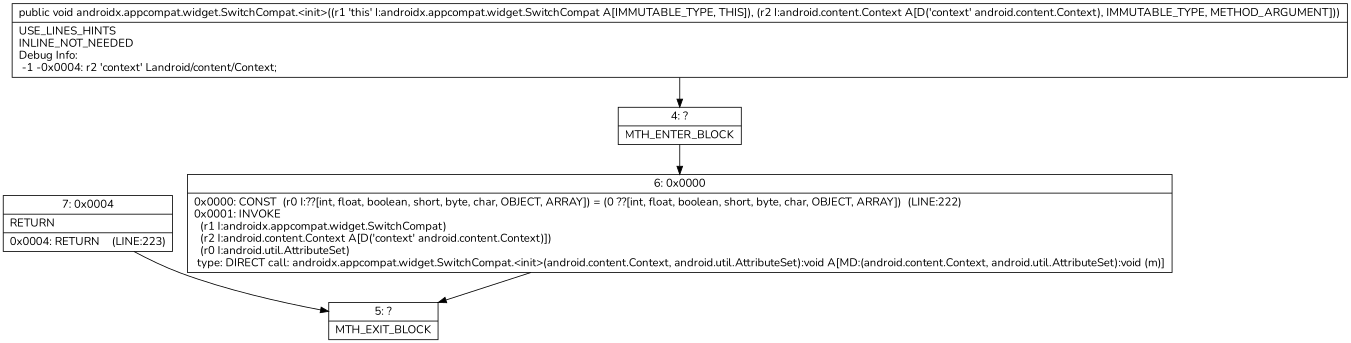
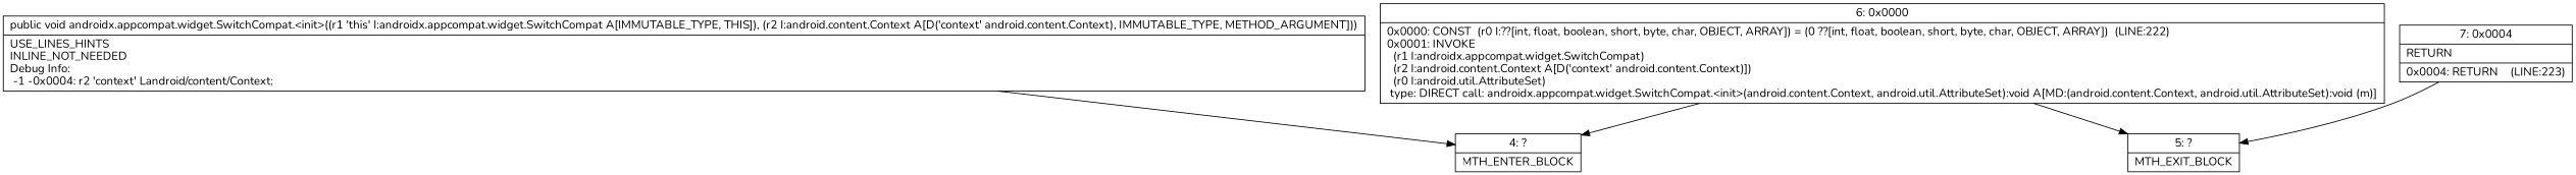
  digraph {
    fontname=Nunito
    node [fontname=Nunito shape=record]
    edge [fontname=Nunito]
    n1 [label="{4\:\ ?|MTH_ENTER_BLOCK\l}"]
    n2 [label="{6\:\ 0x0000|0x0000: CONST  (r0 I:??[int, float, boolean, short, byte, char, OBJECT, ARRAY]) = (0 ??[int, float, boolean, short, byte, char, OBJECT, ARRAY])  (LINE:222)\l0x0001: INVOKE  \l  (r1 I:androidx.appcompat.widget.SwitchCompat)\l  (r2 I:android.content.Context A[D('context' android.content.Context)])\l  (r0 I:android.util.AttributeSet)\l type: DIRECT call: androidx.appcompat.widget.SwitchCompat.\<init\>(android.content.Context, android.util.AttributeSet):void A[MD:(android.content.Context, android.util.AttributeSet):void (m)]\l}"]
    n3 [label="{5\:\ ?|MTH_EXIT_BLOCK\l}"]
    n4 [label="{7\:\ 0x0004|RETURN\l|0x0004: RETURN    (LINE:223)\l}"]
    n5 [label="{public void androidx.appcompat.widget.SwitchCompat.\<init\>((r1 'this' I:androidx.appcompat.widget.SwitchCompat A[IMMUTABLE_TYPE, THIS]), (r2 I:android.content.Context A[D('context' android.content.Context), IMMUTABLE_TYPE, METHOD_ARGUMENT]))  | USE_LINES_HINTS\lINLINE_NOT_NEEDED\lDebug Info:\l  \-1 \-0x0004: r2 'context' Landroid\/content\/Context;\l}"]
-   n1 -> n2
+   n2 -> n1
    n2 -> n3
    n4 -> n3
    n5 -> n1
  }
